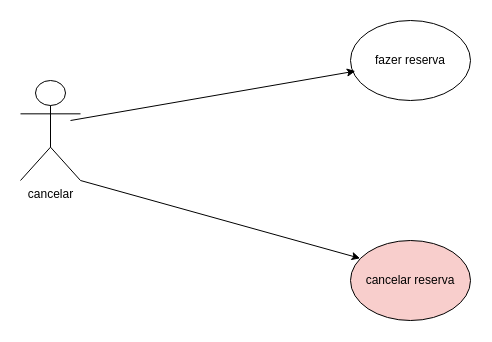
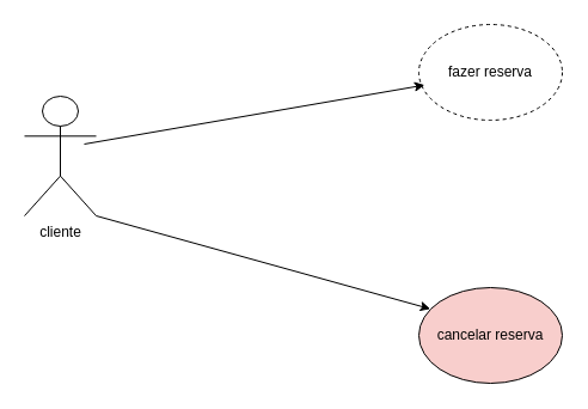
  <mxCell id="0" />
  <mxCell id="1" parent="0" />
- <mxCell id="2" value="cancelar" style="shape=umlActor;verticalLabelPosition=bottom;verticalAlign=top;html=1;outlineConnect=0;" vertex="1" parent="1"><mxGeometry x="20" y="80" width="60" height="100" as="geometry" /></mxCell>
+ <mxCell id="2" value="cliente" style="shape=umlActor;verticalLabelPosition=bottom;verticalAlign=top;html=1;outlineConnect=0;" vertex="1" parent="1"><mxGeometry x="20" y="80" width="60" height="100" as="geometry" /></mxCell>
  <mxCell id="3" value="cancelar reserva" style="ellipse;whiteSpace=wrap;html=1;fillColor=#f8cecc;" vertex="1" parent="1"><mxGeometry x="350" y="240" width="120" height="80" as="geometry" /></mxCell>
- <mxCell id="4" value="fazer reserva" style="ellipse;whiteSpace=wrap;html=1;" vertex="1" parent="1"><mxGeometry x="350" y="20" width="120" height="80" as="geometry" /></mxCell>
+ <mxCell id="4" value="fazer reserva" style="ellipse;whiteSpace=wrap;html=1;dashed=1;" vertex="1" parent="1"><mxGeometry x="350" y="20" width="120" height="80" as="geometry" /></mxCell>
  <mxCell id="5" value="" style="endArrow=classic;html=1;rounded=0;entryX=0.08;entryY=0.223;entryDx=0;entryDy=0;entryPerimeter=0;" edge="1" parent="1" target="3"><mxGeometry width="50" height="50" relative="1" as="geometry"><mxPoint x="80" y="180" as="sourcePoint" /><mxPoint x="130" y="130" as="targetPoint" /></mxGeometry></mxCell>
  <mxCell id="6" value="" style="endArrow=classic;html=1;rounded=0;entryX=0.04;entryY=0.633;entryDx=0;entryDy=0;entryPerimeter=0;" edge="1" parent="1" target="4"><mxGeometry width="50" height="50" relative="1" as="geometry"><mxPoint x="70" y="120" as="sourcePoint" /><mxPoint x="120" y="70" as="targetPoint" /></mxGeometry></mxCell>
